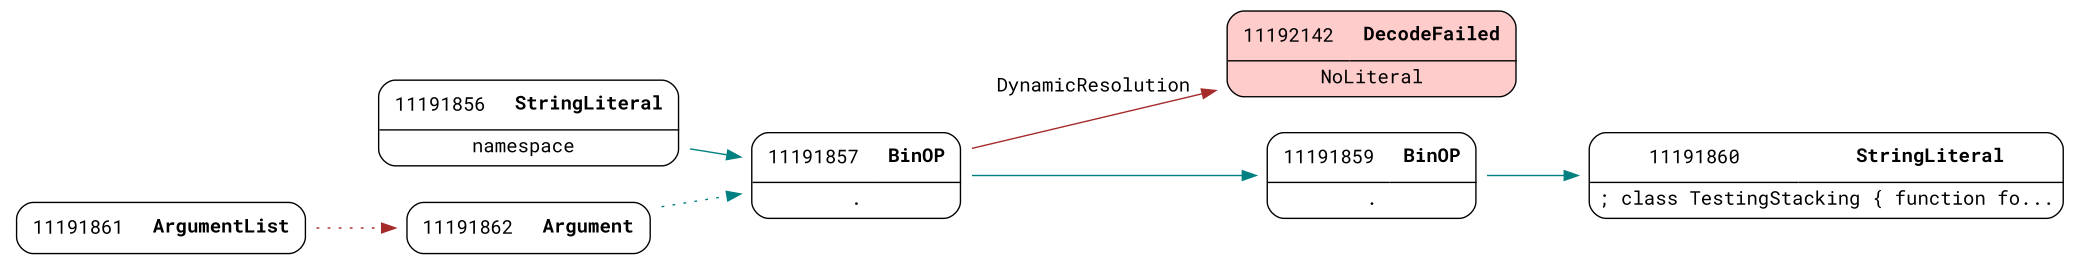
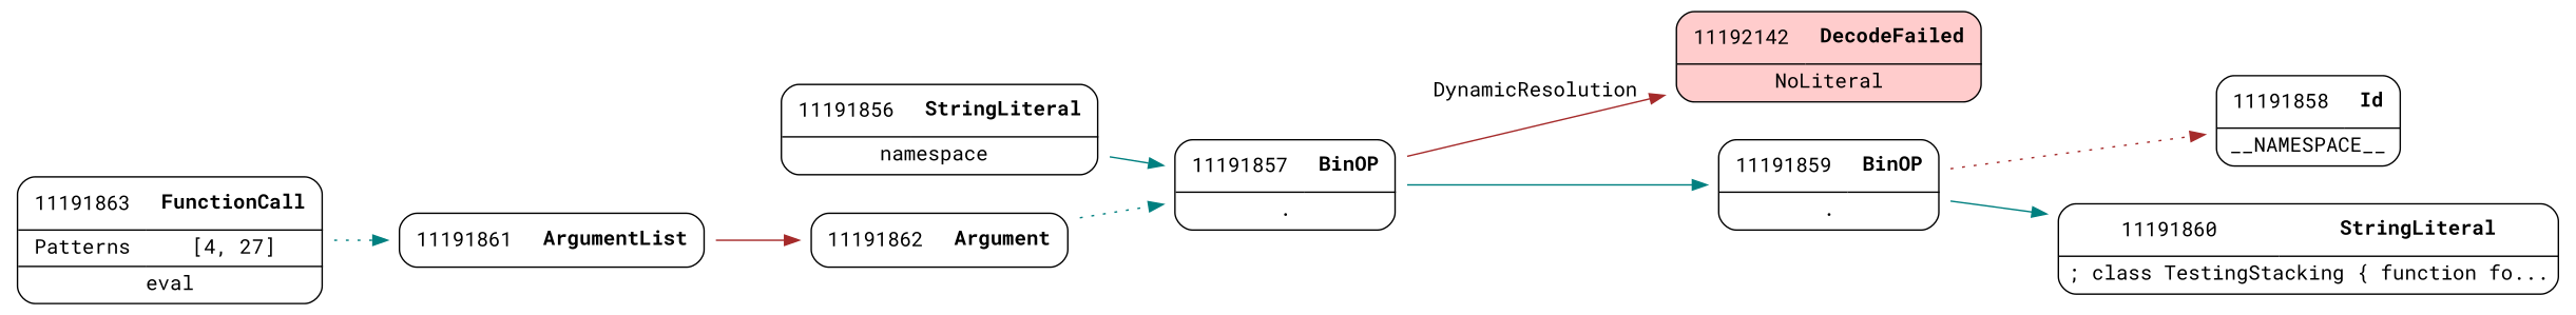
  digraph {
    fontname="Roboto Mono"
    rankdir=LR
    node [fontname="Roboto Mono" shape=none]
    edge [color=teal fontname="Roboto Mono" style=dotted weight=2]
    n1 [label=<<TABLE border='1' cellspacing='0' cellpadding='10' style='rounded' bgcolor='#FFCCCC' ><TR><TD border='0'>11192142</TD><TD border='0'><B>DecodeFailed</B></TD></TR><HR/><TR><TD border='0' cellpadding='5' colspan='2'>NoLiteral</TD></TR></TABLE>>]
+   n2 [label=<<TABLE border='1' cellspacing='0' cellpadding='10' style='rounded' ><TR><TD border='0'>11191858</TD><TD border='0'><B>Id</B></TD></TR><HR/><TR><TD border='0' cellpadding='5' colspan='2'>__NAMESPACE__</TD></TR></TABLE>>]
    n3 [label=<<TABLE border='1' cellspacing='0' cellpadding='10' style='rounded' ><TR><TD border='0'>11191859</TD><TD border='0'><B>BinOP</B></TD></TR><HR/><TR><TD border='0' cellpadding='5' colspan='2'>.</TD></TR></TABLE>>]
    n4 [label=<<TABLE border='1' cellspacing='0' cellpadding='10' style='rounded' ><TR><TD border='0'>11191860</TD><TD border='0'><B>StringLiteral</B></TD></TR><HR/><TR><TD border='0' cellpadding='5' colspan='2'>; class TestingStacking { function fo...</TD></TR></TABLE>>]
    n5 [label=<<TABLE border='1' cellspacing='0' cellpadding='10' style='rounded' ><TR><TD border='0'>11191856</TD><TD border='0'><B>StringLiteral</B></TD></TR><HR/><TR><TD border='0' cellpadding='5' colspan='2'>namespace </TD></TR></TABLE>>]
    n6 [label=<<TABLE border='1' cellspacing='0' cellpadding='10' style='rounded' ><TR><TD border='0'>11191857</TD><TD border='0'><B>BinOP</B></TD></TR><HR/><TR><TD border='0' cellpadding='5' colspan='2'>.</TD></TR></TABLE>>]
    n7 [label=<<TABLE border='1' cellspacing='0' cellpadding='10' style='rounded' ><TR><TD border='0'>11191862</TD><TD border='0'><B>Argument</B></TD></TR></TABLE>>]
+   n8 [label=<<TABLE border='1' cellspacing='0' cellpadding='10' style='rounded' ><TR><TD border='0'>11191863</TD><TD border='0'><B>FunctionCall</B></TD></TR><HR/><TR><TD border='0' cellpadding='5'>Patterns</TD><TD border='0' cellpadding='5'>[4, 27]</TD></TR><HR/><TR><TD border='0' cellpadding='5' colspan='2'>eval</TD></TR></TABLE>>]
    n9 [label=<<TABLE border='1' cellspacing='0' cellpadding='10' style='rounded' ><TR><TD border='0'>11191861</TD><TD border='0'><B>ArgumentList</B></TD></TR></TABLE>>]
+   n3 -> n2 [color=brown]
    n3 -> n4 [style=solid]
    n5 -> n6 [style=solid]
    n6 -> n1 [color=brown label=DynamicResolution style=solid weight=""]
    n6 -> n3 [style=solid]
    n7 -> n6
-   n9 -> n7 [color=brown]
+   n8 -> n9
+   n9 -> n7 [color=brown style=solid]
  }
